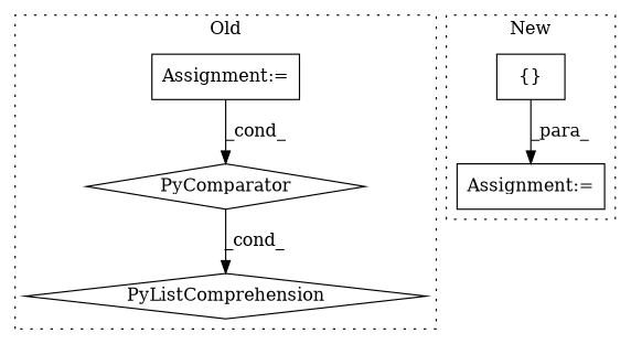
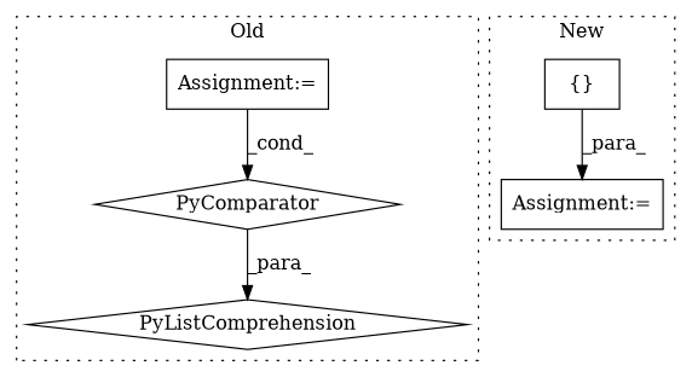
  digraph {
    node [a=7 l=24 s=5576 shape=box]
    n1 [a=113 label=PyComparator shape=diamond]
    n2 [label="Assignment:="]
    n3 [a=109 l=104 label=PyListComprehension s=5504 shape=diamond]
    n4 [a=4 l="1,1" label="{}" s="4999,5009"]
    n5 [l=1 label="Assignment:=" s=4975]
    subgraph cluster_1 {
      label=Old
      style=dotted
      n1
      n2
      n3
    }
    subgraph cluster_2 {
      label=New
      style=dotted
      n4
      n5
    }
-   n1 -> n3 [label=_cond_]
+   n1 -> n3 [label=_para_]
    n2 -> n1 [label=_cond_]
    n4 -> n5 [label=_para_]
  }
